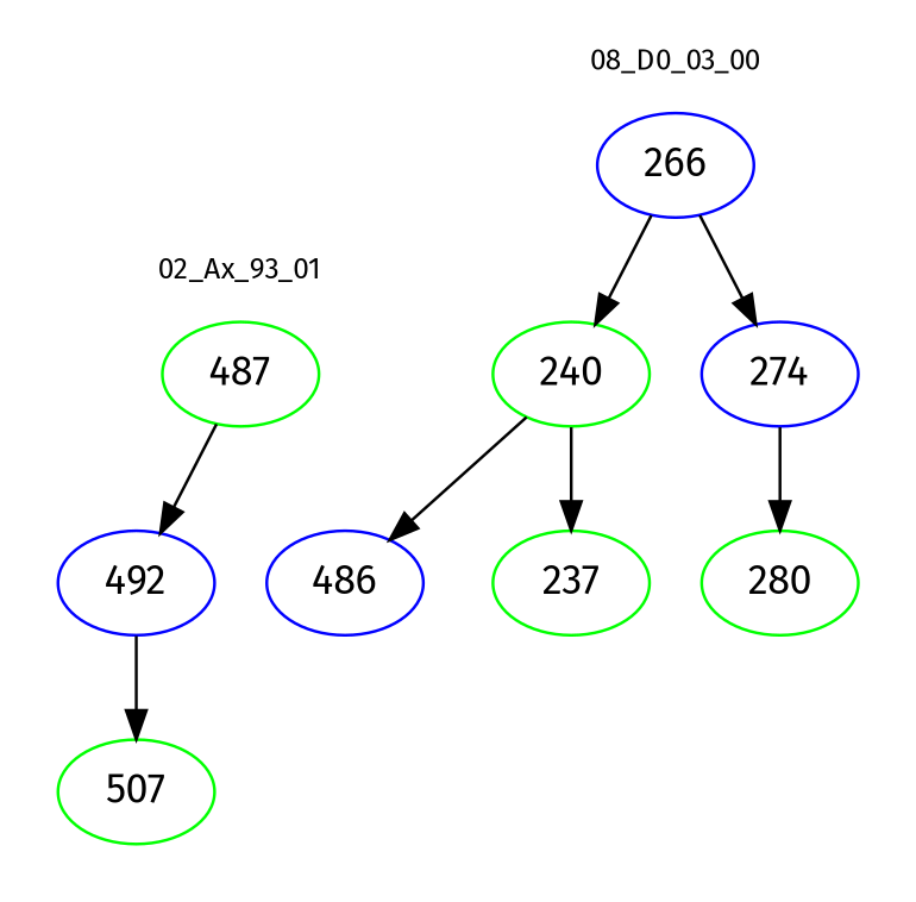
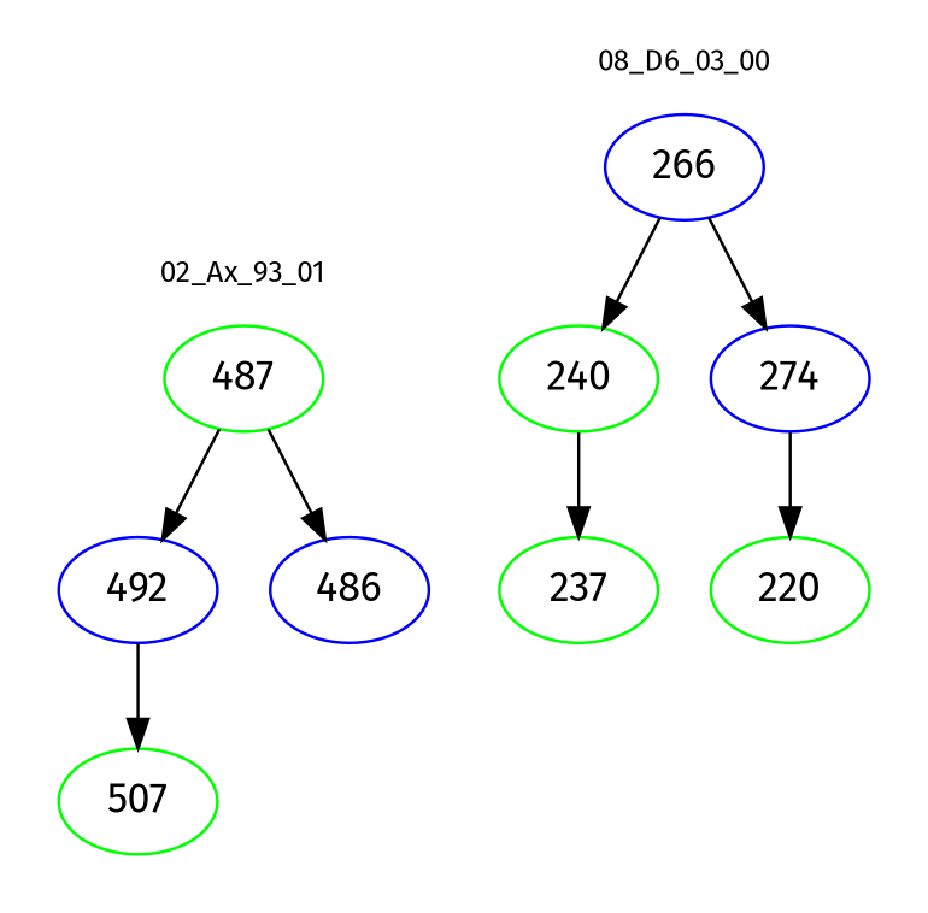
  digraph {
    fontname="Fira Sans"
    node [color=green fontname="Fira Sans"]
    edge [color=black fontname="Fira Sans"]
    n1 [label=487]
    n2 [color=blue label=486]
    n3 [color=blue label=492]
    n4 [label=507]
    n5 [color=blue label=266]
    n6 [label=240]
    n7 [color=blue label=274]
    n8 [label=237]
-   n9 [label=280]
+   n9 [label=220]
    subgraph cluster_1 {
      color=white
      fontsize=10
      label="02_Ax_93_01"
      n1
      n2
      n3
      n4
    }
    subgraph cluster_2 {
      color=white
      fontsize=10
-     label="08_D0_03_00"
+     label="08_D6_03_00"
      n5
      n6
      n7
      n8
      n9
    }
-   n6 -> n2
+   n1 -> n2
    n1 -> n3
    n3 -> n4
    n5 -> n6
    n5 -> n7
    n6 -> n8
    n7 -> n9
  }
